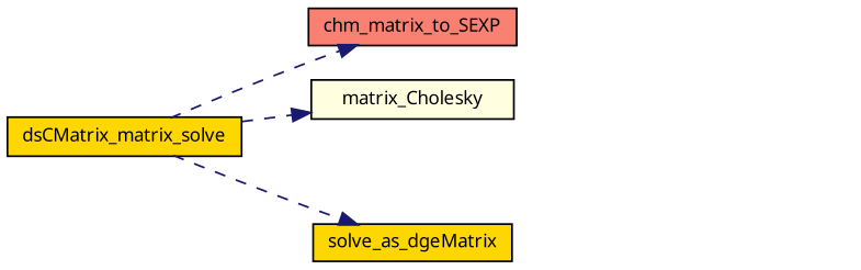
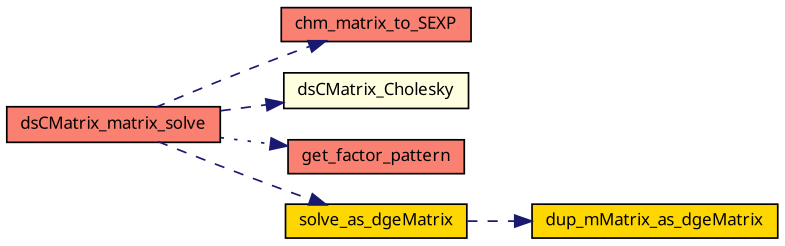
  digraph {
    rankdir=LR
    node [color=black fillcolor=salmon fontname="FreeSans.ttf" fontsize=10 shape=record style=filled]
    edge [color=midnightblue fontname="FreeSans.ttf" fontsize=10 labelfontname="FreeSans.ttf" labelfontsize=10 style=dashed]
-   n1 [fillcolor=gold fontcolor=black height=0.2 label=dsCMatrix_matrix_solve width=0.4]
+   n1 [fontcolor=black height=0.2 label=dsCMatrix_matrix_solve width=0.4]
    n2 [height=0.2 label=chm_matrix_to_SEXP width=0.4]
-   n3 [fillcolor=lightyellow height=0.2 label=matrix_Cholesky width=0.4]
+   n3 [fillcolor=lightyellow height=0.2 label=dsCMatrix_Cholesky width=0.4]
+   n4 [height=0.2 label=get_factor_pattern width=0.4]
    n5 [fillcolor=gold height=0.2 label=solve_as_dgeMatrix width=0.4]
+   n6 [fillcolor=gold height=0.2 label=dup_mMatrix_as_dgeMatrix width=0.4]
    n1 -> n2
    n1 -> n3
+   n1 -> n4 [style=dotted]
    n1 -> n5
+   n5 -> n6
  }
